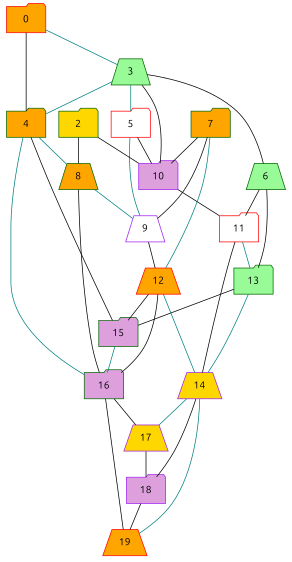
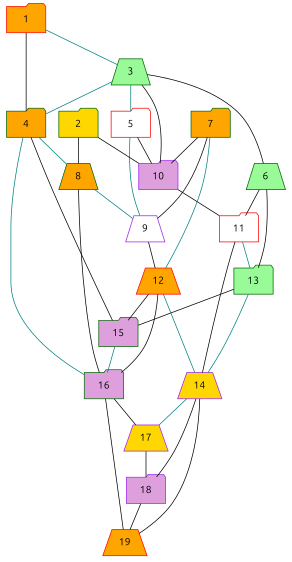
  graph {
    fontname=Ubuntu
    node [color=darkgreen fillcolor=orange fontname=Ubuntu shape=folder style=filled]
    edge [color=black fontname=Ubuntu weight=1.0]
-   1 [color=red label=0]
+   1 [color=red]
    3 [fillcolor=palegreen shape=trapezium]
    4
    5 [color=red fillcolor=white]
    6 [fillcolor=palegreen shape=trapezium]
    10 [color=purple fillcolor=plum]
    8 [shape=trapezium]
    15 [fillcolor=plum]
    16 [fillcolor=plum]
    2 [fillcolor=gold]
    9 [color=purple fillcolor=white shape=trapezium]
    11 [color=red fillcolor=white]
    13 [fillcolor=palegreen]
    17 [color=purple fillcolor=gold shape=trapezium]
    19 [color=red shape=trapezium]
    12 [color=red shape=trapezium]
    14 [color=purple fillcolor=gold shape=trapezium]
    7
    18 [color=purple fillcolor=plum]
    1 -- 3 [color=teal]
    1 -- 4 [weight=2.0]
    3 -- 4 [color=teal]
    3 -- 5 [color=teal]
    3 -- 6
    3 -- 10
    4 -- 8 [color=teal]
    4 -- 15
    4 -- 16 [color=teal]
    5 -- 10
    5 -- 9 [color=teal]
    6 -- 11
    6 -- 13
    10 -- 11 [weight=2.0]
    8 -- 16 [weight=2.0]
    8 -- 9 [color=teal]
    15 -- 16 [color=teal]
    16 -- 17
    16 -- 19 [weight=2.0]
    2 -- 10
    2 -- 8 [weight=2.0]
    9 -- 12
    11 -- 13 [color=teal]
    11 -- 14
    13 -- 15 [weight=2.0]
    13 -- 14 [color=teal]
    17 -- 18 [weight=2.0]
    12 -- 15
    12 -- 16
    12 -- 14 [color=teal]
    14 -- 17 [color=teal]
-   14 -- 19 [color=teal]
+   14 -- 19
    14 -- 18
    7 -- 10 [weight=2.0]
    7 -- 9
    7 -- 12 [color=teal]
    18 -- 19
  }
